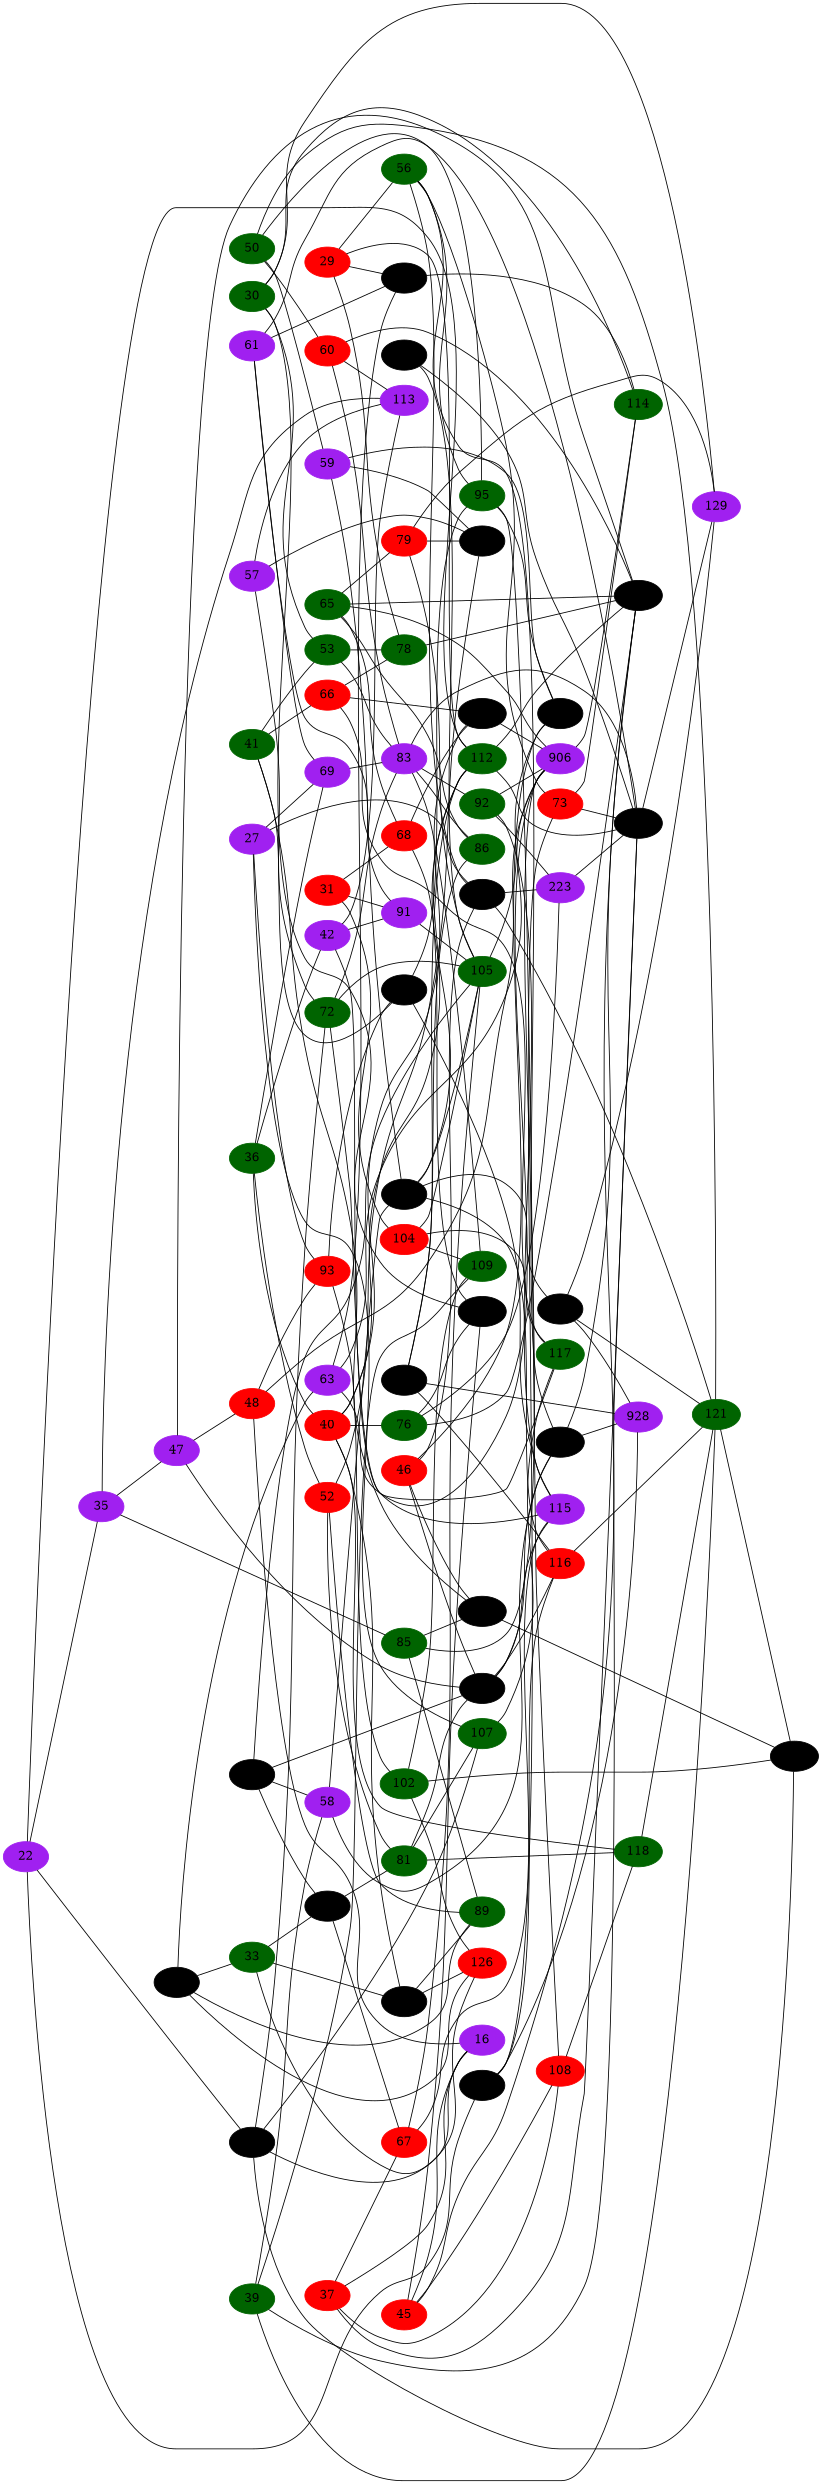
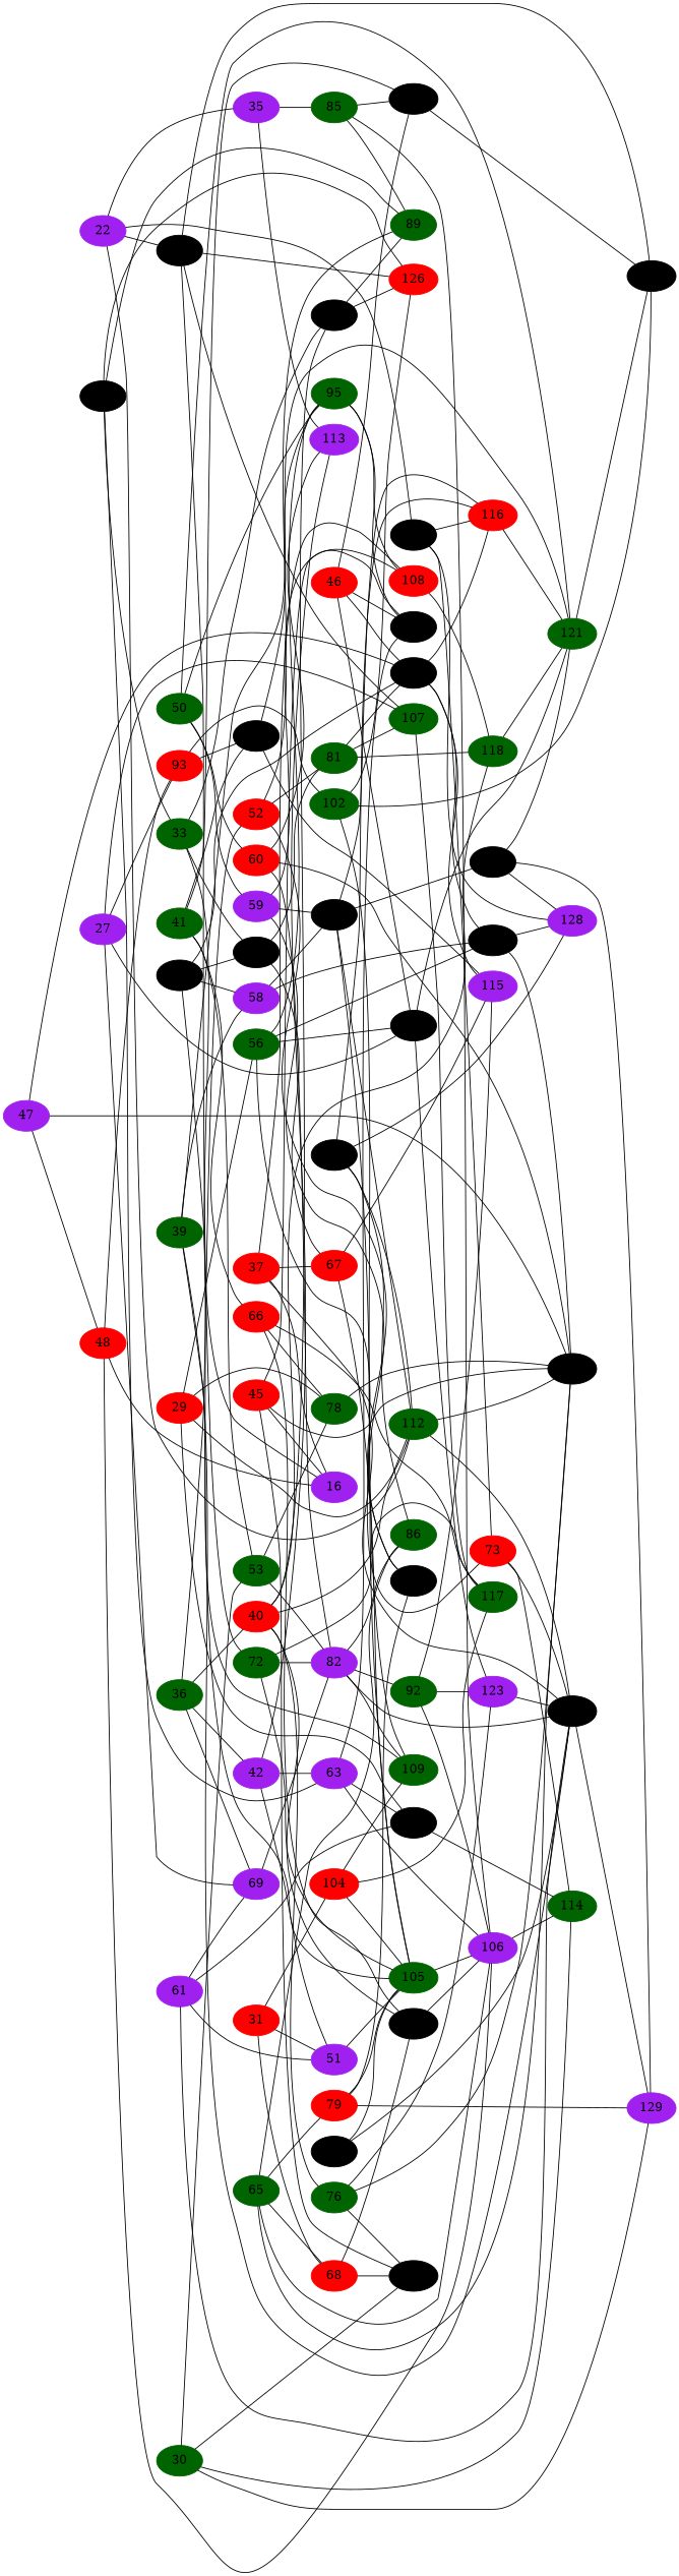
  graph {
    rankdir=LR
    node [color=darkgreen style=filled]
    22 [color=purple]
    n2 [color=purple label=35]
    54 [color=black super="+21"]
    62 [color=black]
    112 [super="+7+80+83"]
    47 [color=purple]
    85
    113 [color=purple]
    126 [color=red]
    107
    72 [super="+2"]
    130 [color=black]
    73 [color=red]
    116 [color=red super="+55"]
-   128 [color=purple label=928]
+   128 [color=purple]
    127 [color=black super="+124+120"]
    122 [color=black super="+19"]
    23 [color=black]
    49 [color=black]
    58 [color=purple]
    84 [color=black super="+35"]
    105 [super="+77"]
    67 [color=red]
    81 [super="+9"]
    111 [color=black super="+103"]
    70 [color=black super="+34"]
    115 [color=purple super="+3"]
-   106 [color=purple super="+5+43" label=906]
+   106 [color=purple super="+5+43"]
    24 [color=black]
    33
    63 [color=purple]
    89
    74 [color=black]
    n34 [color=purple label=16]
    90 [color=black]
    99 [color=black]
    27 [color=purple]
    69 [color=purple]
    93 [color=red super="+26"]
    97 [color=black super="+17"]
-   82 [color=purple super="+1+4" label=83]
+   82 [color=purple super="+1+4"]
    94 [color=black]
    102
    121 [super="+15+28"]
-   123 [color=purple label=223]
+   123 [color=purple]
    117 [super="+64"]
    56 [super="+6"]
    95 [super="+87"]
    29 [color=red]
    78
    114
    30
    53
    100 [color=black]
    129 [color=purple]
    31 [color=red]
    68 [color=red]
-   91 [color=purple super="+51"]
+   91 [color=purple super="+51" label=51]
    104 [color=red]
    101 [color=black]
    109
    48 [color=red]
    119 [color=black]
    40 [color=red super="+38"]
    76
    118 [super="+13"]
    36
    42 [color=purple super="+11"]
    52 [color=red]
    98 [color=black]
    37 [color=red]
    108 [color=red]
    39
    41
    66 [color=red]
    45 [color=red]
    46 [color=red]
    50
    59 [color=purple]
    60 [color=red]
    86
    92
-   57 [color=purple]
    88 [color=black]
    61 [color=purple]
    65 [super="+16"]
    79 [color=red]
    71 [color=black]
    75 [color=black]
    22 -- n2
    22 -- 54
    22 -- 62
    22 -- 112
-   n2 -- 47
    n2 -- 85
    n2 -- 113
    54 -- 126
    54 -- 107
    54 -- 72
    54 -- 130
    62 -- 73
    62 -- 116
    62 -- 128
    112 -- 127 [weight=3]
    112 -- 122
    47 -- 122
    47 -- 84
    47 -- 48
    85 -- 106
    85 -- 89
    85 -- 119
    107 -- 117
    72 -- 105
    72 -- 82
    72 -- 117
    73 -- 127
    73 -- 114
    116 -- 121
    127 -- 129
    23 -- 49
    23 -- 58
    23 -- 84
    23 -- 105
    49 -- 67
    49 -- 81
    58 -- 111
    58 -- 70
    84 -- 116
    84 -- 111 [weight=2]
    84 -- 115
    105 -- 106
    67 -- 105
    67 -- 115
    81 -- 107
    81 -- 84
    81 -- 118 [weight=2]
    111 -- 128
    111 -- 122
    70 -- 112
    70 -- 116 [weight=2]
    70 -- 105
    70 -- 88
    106 -- 114
    24 -- 126
    24 -- 33
    24 -- 63
    24 -- 89
    33 -- 49
    33 -- 74
    33 -- n34
    63 -- 106
    63 -- 90
    63 -- 99
    74 -- 126
    74 -- 89
    90 -- 114
    27 -- 107
    27 -- 69
    27 -- 93
    27 -- 97
    69 -- 82
    93 -- 94
    93 -- 102
    97 -- 121 [weight=2]
    97 -- 123
    82 -- 127
    82 -- 109
    82 -- 86
    82 -- 92
    94 -- 115
    94 -- 95
    102 -- 126
    102 -- 130
    102 -- 109
    121 -- 130
    123 -- 127
    56 -- 73
    56 -- 111
    56 -- 97
    56 -- 95 [weight=2]
    95 -- 99
    95 -- 108
    29 -- 112
    29 -- 90
    29 -- 56
    29 -- 78
    78 -- 122
    30 -- 114
    30 -- 53
    30 -- 100
    30 -- 129
    53 -- 82
    53 -- 78
    31 -- 68
    31 -- 91
    31 -- 104
    68 -- 100
    68 -- 101
    91 -- 105 [weight=2]
    104 -- 105
    104 -- 117
    104 -- 109
    101 -- 106
    48 -- 106
    48 -- n34
    48 -- 93
    119 -- 130
    40 -- 112 [weight=2]
    40 -- 74
    40 -- 101
    40 -- 76
    40 -- 118 [weight=2]
    76 -- 122
    76 -- 123
    76 -- 100
    118 -- 121
    36 -- 69
    36 -- 40
    36 -- 42
    36 -- 52
    42 -- 113
-   42 -- 115 [weight=2]
+   42 -- 63 [weight=2]
    42 -- 91 [weight=2]
    52 -- 81
    52 -- 89
    52 -- 98
    37 -- 127
    37 -- 67
    37 -- n34
    37 -- 108
    108 -- 118
    39 -- 127
    39 -- 58
    39 -- 121
    39 -- 109
    41 -- 94
    41 -- 53
    41 -- 119
    41 -- 66
    66 -- 117
    66 -- 78
    66 -- 101
    45 -- 122
    45 -- n34
    45 -- 100
    45 -- 108
    46 -- 84
    46 -- 99
    46 -- 97
    46 -- 119
    50 -- 121
    50 -- 95
    50 -- 59
    50 -- 60
    59 -- 70
    59 -- 99
    59 -- 98
    60 -- 113
    60 -- 122
    60 -- 82
    92 -- 115
    92 -- 106
    92 -- 123
-   57 -- 113
-   57 -- 72 [weight=2]
-   57 -- 98
    88 -- 128
    88 -- 121
    88 -- 129
    61 -- 127
    61 -- 90
    61 -- 69
    61 -- 91
    65 -- 122
    65 -- 106
    65 -- 68
    65 -- 86 [weight=2]
    65 -- 79
    79 -- 105
    79 -- 129
    79 -- 98
    71 -- 112
    71 -- 116
    71 -- 128
    71 -- 86
    75 -- 127 [weight=2]
    75 -- 105
  }
